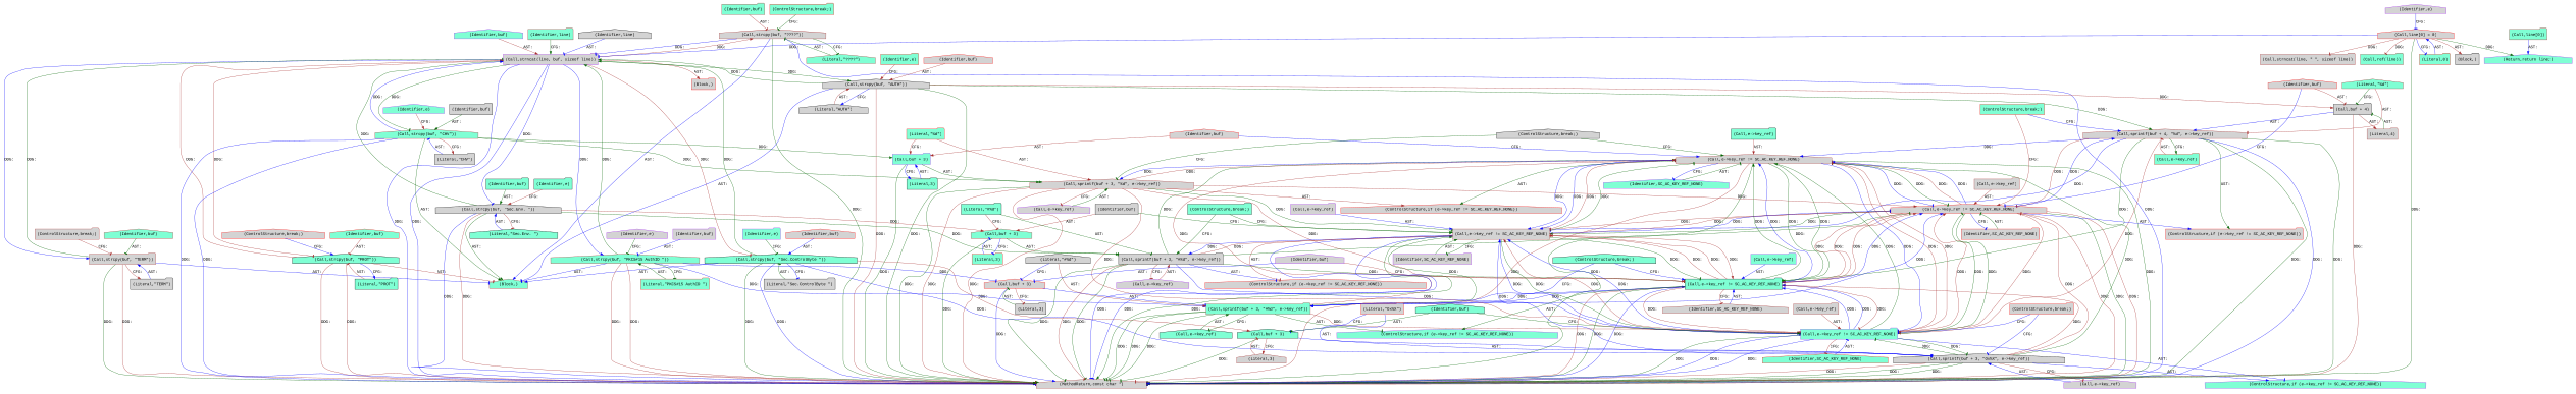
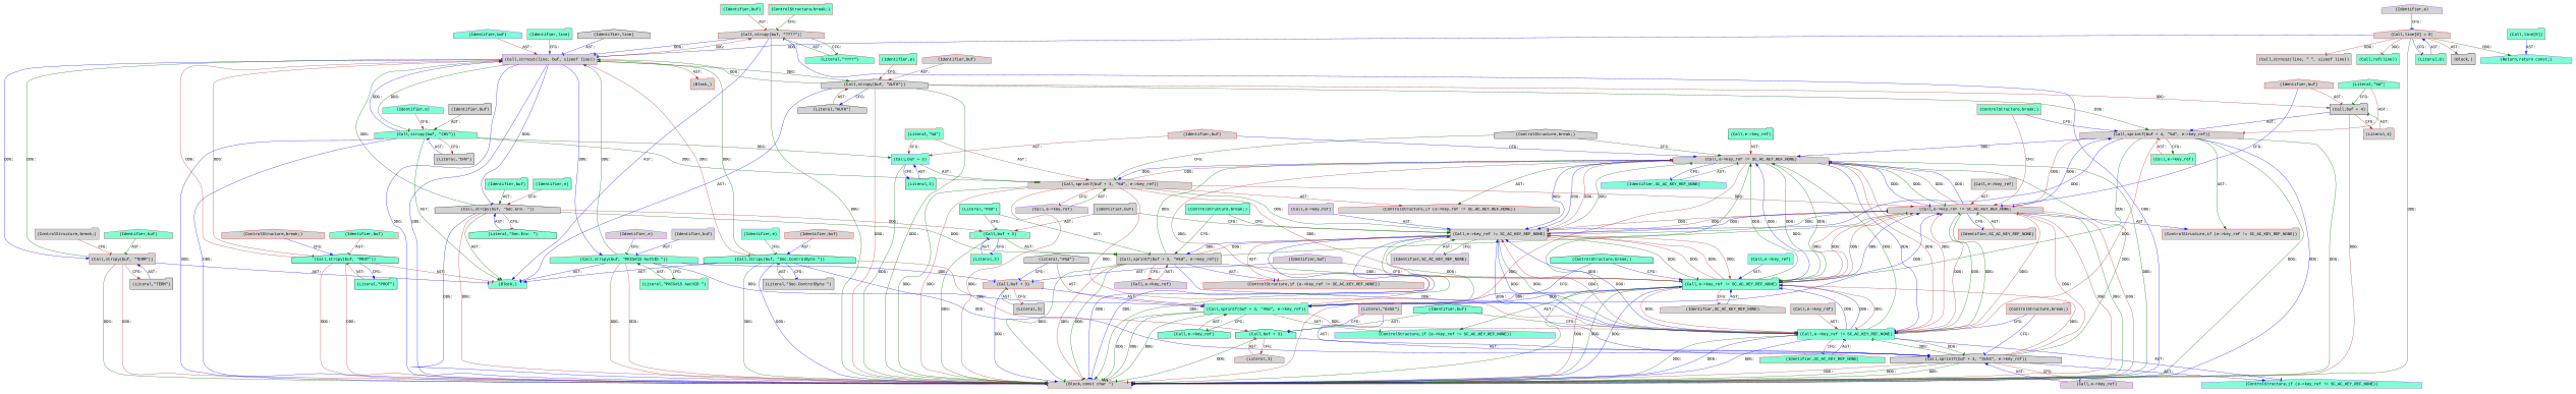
  digraph {
    fontname="Liberation Mono"
    node [color=black fillcolor=lightgrey fontname="Liberation Mono" shape=house style=filled]
    edge [arrowhead=normal color=darkgreen fontname="Liberation Mono"]
    n1 [color=brown label="(Call,strcpy(buf, \"????\"))"]
    n2 [color=purple label="(Call,strncat(line, buf, sizeof line))" shape=folder]
    n3 [color=brown fillcolor=aquamarine label="(Literal,\"????\")"]
    n4 [color=brown fillcolor=aquamarine label="(Block,)"]
-   n5 [color=brown label="(MethodReturn,const char *)"]
+   n5 [color=brown label="(Block,const char *)"]
    n6 [label="(Call,strcpy(buf, \"AUTH\"))"]
    n7 [label="(Call,strcpy(buf, \"Sec.Env. \"))"]
    n8 [color=brown label="(Call,strcpy(buf, \"TERM\"))" shape=folder]
    n9 [fillcolor=aquamarine label="(Call,strcpy(buf, \"Sec.ControlByte \"))"]
    n10 [color=brown fillcolor=aquamarine label="(Call,strcpy(buf, \"PKCS#15 AuthID \"))"]
    n11 [fillcolor=aquamarine label="(Call,strcpy(buf, \"PROT\"))"]
    n12 [color=brown fillcolor=aquamarine label="(Call,strcpy(buf, \"CHV\"))"]
    n13 [color=red label="(Block,)" shape=folder]
    n14 [color=brown label="(Call,sprintf(buf + 4, \"%d\", e->key_ref))"]
    n15 [label="(Call,buf + 4)" shape=folder]
    n16 [label="(Literal,\"AUTH\")"]
    n17 [label="(Call,sprintf(buf + 3, \"#%d\", e->key_ref))" shape=folder]
    n18 [color=brown fillcolor=aquamarine label="(Call,buf + 3)"]
    n19 [fillcolor=aquamarine label="(Literal,\"Sec.Env. \")"]
    n20 [label="(Literal,\"TERM\")" shape=folder]
    n21 [label="(Call,sprintf(buf + 3, \"Ox%X\", e->key_ref))"]
    n22 [fillcolor=aquamarine label="(Call,buf + 3)"]
    n23 [label="(Literal,\"Sec.ControlByte \")" shape=folder]
    n24 [color=brown fillcolor=aquamarine label="(Call,sprintf(buf + 3, \"#%d\", e->key_ref))" shape=folder]
    n25 [color=red label="(Call,buf + 3)"]
    n26 [color=red fillcolor=aquamarine label="(Literal,\"PKCS#15 AuthID \")" shape=folder]
    n27 [fillcolor=aquamarine label="(Literal,\"PROT\")" shape=folder]
    n28 [color=brown label="(Call,sprintf(buf + 3, \"%d\", e->key_ref))"]
    n29 [color=purple fillcolor=aquamarine label="(Call,buf + 3)" shape=folder]
    n30 [label="(Literal,\"CHV\")" shape=folder]
    n31 [color=red label="(Call,line[0] = 0)"]
    n32 [label="(Block,)" shape=folder]
    n33 [color=brown label="(Call,strncat(line, \" \", sizeof line))" shape=folder]
    n34 [color=red fillcolor=aquamarine label="(Literal,0)" shape=folder]
    n35 [color=brown fillcolor=aquamarine label="(Call,ref(line))" shape=folder]
-   n36 [color=purple fillcolor=aquamarine label="(Return,return line;)"]
+   n36 [color=purple fillcolor=aquamarine label="(Return,return const;)"]
    n37 [color=brown label="(Call,e->key_ref != SC_AC_KEY_REF_NONE)"]
    n38 [color=red label="(Call,e->key_ref != SC_AC_KEY_REF_NONE)"]
    n39 [color=brown label="(Call,e->key_ref != SC_AC_KEY_REF_NONE)" shape=folder]
    n40 [color=purple fillcolor=aquamarine label="(Call,e->key_ref != SC_AC_KEY_REF_NONE)" shape=folder]
    n41 [fillcolor=aquamarine label="(Call,e->key_ref != SC_AC_KEY_REF_NONE)" shape=folder]
    n42 [color=red label="(ControlStructure,if (e->key_ref != SC_AC_KEY_REF_NONE))" shape=folder]
    n43 [color=red fillcolor=aquamarine label="(Call,e->key_ref)" shape=folder]
    n44 [color=brown label="(Literal,4)" shape=folder]
    n45 [color=red label="(ControlStructure,if (e->key_ref != SC_AC_KEY_REF_NONE))"]
    n46 [color=purple label="(Call,e->key_ref)"]
    n47 [color=red fillcolor=aquamarine label="(Literal,3)" shape=folder]
    n48 [color=purple fillcolor=aquamarine label="(ControlStructure,if (e->key_ref != SC_AC_KEY_REF_NONE))"]
    n49 [color=purple label="(Call,e->key_ref)"]
    n50 [color=brown label="(Literal,3)"]
    n51 [color=purple fillcolor=aquamarine label="(ControlStructure,if (e->key_ref != SC_AC_KEY_REF_NONE))"]
    n52 [fillcolor=aquamarine label="(Call,e->key_ref)"]
    n53 [label="(Literal,3)" shape=folder]
    n54 [color=purple label="(Call,e->key_ref)"]
    n55 [color=red label="(ControlStructure,if (e->key_ref != SC_AC_KEY_REF_NONE))"]
    n56 [fillcolor=aquamarine label="(Literal,3)" shape=folder]
    n57 [color=purple fillcolor=aquamarine label="(Identifier,SC_AC_KEY_REF_NONE)"]
    n58 [color=red label="(Identifier,SC_AC_KEY_REF_NONE)" shape=folder]
    n59 [color=purple label="(Identifier,SC_AC_KEY_REF_NONE)" shape=folder]
    n60 [color=red fillcolor=aquamarine label="(Identifier,SC_AC_KEY_REF_NONE)"]
    n61 [color=brown label="(Identifier,SC_AC_KEY_REF_NONE)"]
    n62 [fillcolor=aquamarine label="(ControlStructure,break;)" shape=folder]
    n63 [fillcolor=aquamarine label="(Identifier,buf)" shape=folder]
    n64 [color=brown label="(Call,e->key_ref)" shape=folder]
    n65 [color=brown fillcolor=aquamarine label="(Identifier,buf)"]
    n66 [color=red label="(Identifier,buf)"]
    n67 [color=red fillcolor=aquamarine label="(ControlStructure,break;)" shape=folder]
    n68 [color=red label="(ControlStructure,break;)" shape=folder]
    n69 [color=red label="(Identifier,buf)"]
    n70 [color=purple fillcolor=aquamarine label="(Identifier,buf)"]
    n71 [fillcolor=aquamarine label="(Call,e->key_ref)" shape=folder]
    n72 [label="(ControlStructure,break;)"]
    n73 [color=red label="(Identifier,buf)"]
    n74 [color=red label="(Literal,\"Ox%X\")" shape=folder]
    n75 [label="(Identifier,buf)" shape=folder]
    n76 [color=purple label="(Identifier,e)"]
    n77 [color=red label="(ControlStructure,break;)"]
    n78 [color=brown label="(ControlStructure,break;)" shape=folder]
    n79 [label="(Identifier,buf)" shape=folder]
    n80 [color=brown fillcolor=aquamarine label="(Literal,\"%d\")"]
    n81 [color=brown fillcolor=aquamarine label="(Call,line[0])" shape=folder]
    n82 [color=brown fillcolor=aquamarine label="(Identifier,line)" shape=folder]
    n83 [label="(Literal,\"#%d\")"]
    n84 [color=purple label="(Identifier,buf)"]
    n85 [color=purple label="(Call,e->key_ref)" shape=folder]
    n86 [color=red label="(Identifier,buf)"]
    n87 [color=brown label="(Call,e->key_ref)" shape=folder]
    n88 [fillcolor=aquamarine label="(Literal,\"#%d\")" shape=folder]
    n89 [label="(Identifier,line)"]
    n90 [color=red fillcolor=aquamarine label="(Identifier,e)" shape=folder]
    n91 [color=purple fillcolor=aquamarine label="(Call,e->key_ref)" shape=folder]
    n92 [color=red fillcolor=aquamarine label="(Literal,\"%d\")" shape=folder]
    n93 [color=brown fillcolor=aquamarine label="(Identifier,buf)" shape=folder]
    n94 [fillcolor=aquamarine label="(Identifier,buf)"]
    n95 [color=red fillcolor=aquamarine label="(Identifier,buf)"]
    n96 [fillcolor=aquamarine label="(Identifier,e)" shape=folder]
    n97 [fillcolor=aquamarine label="(ControlStructure,break;)"]
    n98 [color=red fillcolor=aquamarine label="(ControlStructure,break;)" shape=folder]
    n99 [color=purple fillcolor=aquamarine label="(Identifier,e)"]
    n100 [color=purple fillcolor=aquamarine label="(Identifier,e)" shape=folder]
    n101 [color=purple label="(Identifier,buf)" shape=folder]
    n102 [color=purple label="(Identifier,e)"]
    n1 -> n2 [arrowhead=tee color=blue label="DDG: "]
    n1 -> n3 [arrowhead=tee label="CFG: "]
    n1 -> n4 [color=blue label="AST: "]
    n1 -> n5 [arrowhead=tee color=blue label="DDG: "]
    n1 -> n5 [label="DDG: "]
    n2 -> n1 [color=brown label="DDG: "]
    n2 -> n5 [arrowhead=tee color=blue label="DDG: "]
    n2 -> n5 [color=blue label="DDG: "]
    n2 -> n6 [label="DDG: "]
    n2 -> n7 [arrowhead=tee color=blue label="DDG: "]
    n2 -> n8 [color=blue label="DDG: "]
    n2 -> n9 [arrowhead=tee color=brown label="DDG: "]
    n2 -> n10 [color=blue label="DDG: "]
    n2 -> n11 [arrowhead=tee color=brown label="DDG: "]
    n2 -> n12 [arrowhead=tee label="DDG: "]
    n2 -> n13 [color=brown label="AST: "]
    n3 -> n1 [arrowhead=tee label="AST: "]
    n6 -> n2 [label="DDG: "]
    n6 -> n4 [arrowhead=tee color=blue label="AST: "]
    n6 -> n5 [color=brown label="DDG: "]
    n6 -> n5 [arrowhead=tee label="DDG: "]
    n6 -> n14 [label="DDG: "]
    n6 -> n15 [color=brown label="DDG: "]
    n6 -> n16 [color=blue label="CFG: "]
    n7 -> n2 [label="DDG: "]
    n7 -> n4 [label="AST: "]
    n7 -> n5 [color=brown label="DDG: "]
    n7 -> n5 [color=blue label="DDG: "]
    n7 -> n17 [label="DDG: "]
    n7 -> n18 [color=brown label="DDG: "]
    n7 -> n19 [arrowhead=tee color=brown label="CFG: "]
    n8 -> n2 [arrowhead=tee label="DDG: "]
    n8 -> n4 [arrowhead=tee color=blue label="AST: "]
    n8 -> n5 [label="DDG: "]
    n8 -> n5 [color=brown label="DDG: "]
    n8 -> n20 [color=brown label="CFG: "]
    n9 -> n2 [label="DDG: "]
    n9 -> n4 [color=blue label="AST: "]
    n9 -> n5 [label="DDG: "]
    n9 -> n5 [color=blue label="DDG: "]
    n9 -> n21 [arrowhead=tee color=blue label="DDG: "]
    n9 -> n22 [color=brown label="DDG: "]
    n9 -> n23 [arrowhead=tee color=blue label="CFG: "]
    n10 -> n2 [label="DDG: "]
    n10 -> n4 [arrowhead=tee color=blue label="AST: "]
    n10 -> n5 [arrowhead=tee color=brown label="DDG: "]
    n10 -> n5 [arrowhead=tee color=brown label="DDG: "]
    n10 -> n24 [color=blue label="DDG: "]
    n10 -> n25 [arrowhead=tee color=blue label="DDG: "]
    n10 -> n26 [arrowhead=tee label="CFG: "]
    n11 -> n2 [color=brown label="DDG: "]
    n11 -> n4 [arrowhead=tee color=brown label="AST: "]
    n11 -> n5 [arrowhead=tee color=brown label="DDG: "]
    n11 -> n5 [color=brown label="DDG: "]
    n11 -> n27 [color=blue label="CFG: "]
    n12 -> n2 [color=blue label="DDG: "]
    n12 -> n4 [label="AST: "]
    n12 -> n5 [arrowhead=tee color=blue label="DDG: "]
    n12 -> n5 [color=blue label="DDG: "]
    n12 -> n28 [label="DDG: "]
    n12 -> n29 [label="DDG: "]
    n12 -> n30 [color=brown label="CFG: "]
    n14 -> n5 [label="DDG: "]
    n14 -> n5 [arrowhead=tee label="DDG: "]
    n14 -> n5 [arrowhead=tee color=blue label="DDG: "]
    n14 -> n37 [color=blue label="DDG: "]
    n14 -> n38 [arrowhead=tee color=brown label="DDG: "]
    n14 -> n39 [arrowhead=tee color=blue label="DDG: "]
    n14 -> n40 [color=brown label="DDG: "]
    n14 -> n41 [label="DDG: "]
    n14 -> n42 [label="AST: "]
    n14 -> n43 [label="CFG: "]
    n15 -> n5 [arrowhead=tee color=brown label="DDG: "]
    n15 -> n14 [color=blue label="AST: "]
-   n15 -> n44 [color=brown label="AST: "]
+   n15 -> n44 [color=brown label="CFG: "]
    n16 -> n6 [color=brown label="AST: "]
    n17 -> n5 [arrowhead=tee label="DDG: "]
    n17 -> n5 [arrowhead=tee label="DDG: "]
    n17 -> n5 [arrowhead=tee color=brown label="DDG: "]
    n17 -> n37 [label="DDG: "]
    n17 -> n38 [arrowhead=tee label="DDG: "]
    n17 -> n39 [color=brown label="DDG: "]
    n17 -> n40 [color=blue label="DDG: "]
    n17 -> n41 [arrowhead=tee label="DDG: "]
    n17 -> n45 [arrowhead=tee color=blue label="AST: "]
    n17 -> n46 [arrowhead=tee color=brown label="CFG: "]
    n18 -> n5 [label="DDG: "]
    n18 -> n17 [arrowhead=tee label="AST: "]
    n18 -> n47 [arrowhead=tee color=blue label="CFG: "]
    n19 -> n7 [color=blue label="AST: "]
    n20 -> n8 [color=blue label="AST: "]
    n21 -> n5 [color=brown label="DDG: "]
    n21 -> n5 [arrowhead=tee label="DDG: "]
    n21 -> n5 [arrowhead=tee label="DDG: "]
    n21 -> n37 [arrowhead=tee label="DDG: "]
    n21 -> n38 [arrowhead=tee color=brown label="DDG: "]
    n21 -> n39 [color=blue label="DDG: "]
    n21 -> n40 [arrowhead=tee label="DDG: "]
    n21 -> n41 [color=brown label="DDG: "]
    n21 -> n48 [color=blue label="AST: "]
    n21 -> n49 [arrowhead=tee color=brown label="CFG: "]
    n22 -> n5 [arrowhead=tee label="DDG: "]
    n22 -> n21 [arrowhead=tee color=blue label="AST: "]
    n22 -> n50 [color=brown label="CFG: "]
    n23 -> n9 [arrowhead=tee label="AST: "]
    n24 -> n5 [arrowhead=tee label="DDG: "]
    n24 -> n5 [arrowhead=tee label="DDG: "]
    n24 -> n5 [arrowhead=tee label="DDG: "]
    n24 -> n37 [arrowhead=tee color=brown label="DDG: "]
    n24 -> n38 [color=blue label="DDG: "]
    n24 -> n39 [label="DDG: "]
    n24 -> n40 [arrowhead=tee color=brown label="DDG: "]
    n24 -> n41 [color=blue label="DDG: "]
    n24 -> n51 [arrowhead=tee label="AST: "]
    n24 -> n52 [arrowhead=tee label="CFG: "]
    n25 -> n5 [color=blue label="DDG: "]
    n25 -> n24 [arrowhead=tee color=blue label="AST: "]
    n25 -> n53 [arrowhead=tee color=brown label="CFG: "]
    n26 -> n10 [label="AST: "]
    n27 -> n11 [arrowhead=tee color=brown label="AST: "]
    n28 -> n5 [label="DDG: "]
    n28 -> n5 [arrowhead=tee color=brown label="DDG: "]
    n28 -> n5 [color=brown label="DDG: "]
    n28 -> n37 [arrowhead=tee color=brown label="DDG: "]
    n28 -> n38 [color=brown label="DDG: "]
    n28 -> n39 [arrowhead=tee label="DDG: "]
    n28 -> n40 [arrowhead=tee color=brown label="DDG: "]
    n28 -> n41 [arrowhead=tee color=brown label="DDG: "]
    n28 -> n54 [arrowhead=tee color=brown label="CFG: "]
    n28 -> n55 [color=brown label="AST: "]
    n29 -> n5 [label="DDG: "]
    n29 -> n28 [label="AST: "]
    n29 -> n56 [color=blue label="CFG: "]
    n30 -> n12 [arrowhead=tee color=blue label="AST: "]
    n31 -> n2 [arrowhead=tee color=blue label="DDG: "]
    n31 -> n5 [label="DDG: "]
    n31 -> n32 [color=brown label="AST: "]
    n31 -> n33 [arrowhead=tee color=brown label="DDG: "]
    n31 -> n34 [arrowhead=tee color=blue label="CFG: "]
    n31 -> n35 [arrowhead=tee color=brown label="DDG: "]
    n31 -> n36 [label="DDG: "]
    n34 -> n31 [color=blue label="AST: "]
    n37 -> n5 [arrowhead=tee color=brown label="DDG: "]
    n37 -> n5 [arrowhead=tee label="DDG: "]
    n37 -> n5 [label="DDG: "]
    n37 -> n28 [color=blue label="DDG: "]
    n37 -> n38 [arrowhead=tee color=blue label="DDG: "]
    n37 -> n38 [arrowhead=tee label="DDG: "]
    n37 -> n39 [color=blue label="DDG: "]
    n37 -> n39 [color=blue label="DDG: "]
    n37 -> n40 [arrowhead=tee color=brown label="DDG: "]
    n37 -> n40 [arrowhead=tee color=blue label="DDG: "]
    n37 -> n41 [arrowhead=tee label="DDG: "]
    n37 -> n41 [arrowhead=tee label="DDG: "]
    n37 -> n55 [label="AST: "]
    n37 -> n57 [arrowhead=tee color=blue label="CFG: "]
    n38 -> n5 [arrowhead=tee label="DDG: "]
    n38 -> n5 [color=brown label="DDG: "]
    n38 -> n5 [color=brown label="DDG: "]
    n38 -> n14 [color=blue label="DDG: "]
    n38 -> n37 [arrowhead=tee color=brown label="DDG: "]
    n38 -> n37 [color=blue label="DDG: "]
    n38 -> n39 [label="DDG: "]
    n38 -> n39 [arrowhead=tee color=brown label="DDG: "]
    n38 -> n40 [arrowhead=tee label="DDG: "]
    n38 -> n40 [color=brown label="DDG: "]
    n38 -> n41 [color=brown label="DDG: "]
    n38 -> n41 [color=brown label="DDG: "]
    n38 -> n42 [color=blue label="AST: "]
    n38 -> n58 [arrowhead=tee color=blue label="CFG: "]
    n39 -> n5 [arrowhead=tee color=blue label="DDG: "]
    n39 -> n5 [label="DDG: "]
    n39 -> n5 [arrowhead=tee color=blue label="DDG: "]
    n39 -> n17 [color=blue label="DDG: "]
    n39 -> n37 [color=brown label="DDG: "]
    n39 -> n37 [arrowhead=tee label="DDG: "]
    n39 -> n38 [arrowhead=tee color=brown label="DDG: "]
    n39 -> n38 [arrowhead=tee color=blue label="DDG: "]
    n39 -> n40 [arrowhead=tee label="DDG: "]
    n39 -> n40 [arrowhead=tee color=blue label="DDG: "]
    n39 -> n41 [color=brown label="DDG: "]
    n39 -> n41 [arrowhead=tee label="DDG: "]
    n39 -> n45 [arrowhead=tee color=brown label="AST: "]
    n39 -> n59 [arrowhead=tee label="CFG: "]
    n40 -> n5 [label="DDG: "]
    n40 -> n5 [arrowhead=tee color=blue label="DDG: "]
    n40 -> n5 [arrowhead=tee color=blue label="DDG: "]
    n40 -> n21 [arrowhead=tee label="DDG: "]
    n40 -> n37 [arrowhead=tee color=brown label="DDG: "]
    n40 -> n37 [label="DDG: "]
    n40 -> n38 [color=brown label="DDG: "]
    n40 -> n38 [arrowhead=tee label="DDG: "]
    n40 -> n39 [color=brown label="DDG: "]
    n40 -> n39 [color=blue label="DDG: "]
    n40 -> n41 [color=blue label="DDG: "]
    n40 -> n41 [color=blue label="DDG: "]
    n40 -> n48 [arrowhead=tee color=blue label="AST: "]
    n40 -> n60 [arrowhead=tee color=brown label="CFG: "]
    n41 -> n5 [arrowhead=tee color=brown label="DDG: "]
    n41 -> n5 [label="DDG: "]
    n41 -> n5 [color=blue label="DDG: "]
    n41 -> n24 [color=blue label="DDG: "]
    n41 -> n37 [color=blue label="DDG: "]
    n41 -> n37 [label="DDG: "]
    n41 -> n38 [color=brown label="DDG: "]
    n41 -> n38 [color=blue label="DDG: "]
    n41 -> n39 [color=brown label="DDG: "]
    n41 -> n39 [arrowhead=tee color=brown label="DDG: "]
    n41 -> n40 [color=brown label="DDG: "]
    n41 -> n40 [arrowhead=tee color=brown label="DDG: "]
    n41 -> n51 [label="AST: "]
    n41 -> n61 [arrowhead=tee color=brown label="CFG: "]
    n43 -> n14 [arrowhead=tee color=brown label="AST: "]
    n44 -> n15 [arrowhead=tee label="AST: "]
    n46 -> n17 [color=brown label="AST: "]
    n47 -> n18 [arrowhead=tee color=blue label="AST: "]
    n49 -> n21 [color=blue label="AST: "]
    n50 -> n22 [arrowhead=tee color=brown label="AST: "]
    n52 -> n24 [label="AST: "]
    n53 -> n25 [arrowhead=tee label="AST: "]
    n54 -> n28 [label="AST: "]
    n56 -> n29 [color=blue label="AST: "]
    n57 -> n37 [arrowhead=tee label="AST: "]
    n58 -> n38 [arrowhead=tee label="AST: "]
    n59 -> n39 [label="AST: "]
    n60 -> n40 [arrowhead=tee color=blue label="AST: "]
    n61 -> n41 [color=blue label="AST: "]
    n62 -> n17 [label="CFG: "]
    n62 -> n39 [label="CFG: "]
    n63 -> n7 [label="AST: "]
    n64 -> n38 [color=brown label="AST: "]
    n65 -> n8 [arrowhead=tee label="AST: "]
    n66 -> n29 [color=brown label="AST: "]
    n66 -> n37 [color=blue label="CFG: "]
    n67 -> n14 [color=blue label="CFG: "]
    n67 -> n38 [color=brown label="CFG: "]
    n68 -> n21 [arrowhead=tee color=blue label="CFG: "]
    n68 -> n40 [arrowhead=tee color=blue label="CFG: "]
    n69 -> n15 [arrowhead=tee color=brown label="AST: "]
    n69 -> n38 [arrowhead=tee color=blue label="CFG: "]
    n70 -> n2 [color=brown label="AST: "]
    n71 -> n37 [color=brown label="AST: "]
    n72 -> n28 [arrowhead=tee label="CFG: "]
    n72 -> n37 [label="CFG: "]
    n73 -> n6 [color=brown label="AST: "]
    n74 -> n21 [arrowhead=tee color=blue label="AST: "]
    n74 -> n22 [arrowhead=tee color=blue label="CFG: "]
    n75 -> n18 [color=brown label="AST: "]
    n75 -> n39 [label="CFG: "]
    n76 -> n10 [arrowhead=tee label="CFG: "]
    n77 -> n11 [color=blue label="CFG: "]
    n78 -> n8 [arrowhead=tee color=brown label="CFG: "]
    n79 -> n12 [label="AST: "]
    n80 -> n14 [arrowhead=tee color=brown label="AST: "]
    n80 -> n15 [arrowhead=tee label="CFG: "]
    n81 -> n36 [color=blue label="AST: "]
    n82 -> n2 [label="CFG: "]
    n83 -> n24 [color=brown label="AST: "]
    n83 -> n25 [arrowhead=tee color=blue label="CFG: "]
    n84 -> n25 [arrowhead=tee color=blue label="AST: "]
    n84 -> n41 [color=brown label="CFG: "]
    n85 -> n39 [color=blue label="AST: "]
    n86 -> n9 [color=blue label="AST: "]
    n87 -> n40 [color=brown label="AST: "]
    n88 -> n17 [arrowhead=tee label="AST: "]
    n88 -> n18 [arrowhead=tee color=brown label="CFG: "]
    n89 -> n2 [arrowhead=tee color=blue label="AST: "]
    n90 -> n6 [color=brown label="CFG: "]
    n91 -> n41 [color=blue label="AST: "]
    n92 -> n28 [color=brown label="AST: "]
    n92 -> n29 [color=brown label="CFG: "]
    n93 -> n1 [arrowhead=tee color=brown label="AST: "]
    n94 -> n22 [label="AST: "]
    n94 -> n40 [label="CFG: "]
    n95 -> n11 [arrowhead=tee color=brown label="AST: "]
    n96 -> n7 [color=brown label="CFG: "]
    n97 -> n24 [color=blue label="CFG: "]
    n97 -> n41 [color=blue label="CFG: "]
    n98 -> n1 [arrowhead=tee label="CFG: "]
    n99 -> n12 [color=brown label="CFG: "]
    n100 -> n9 [arrowhead=tee label="CFG: "]
    n101 -> n10 [arrowhead=tee color=blue label="AST: "]
    n102 -> n31 [arrowhead=tee color=blue label="CFG: "]
  }
